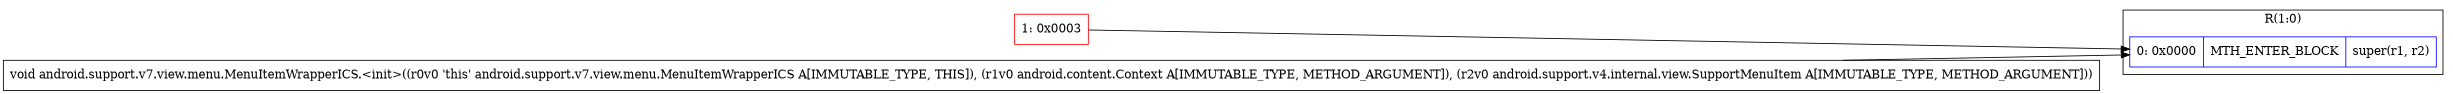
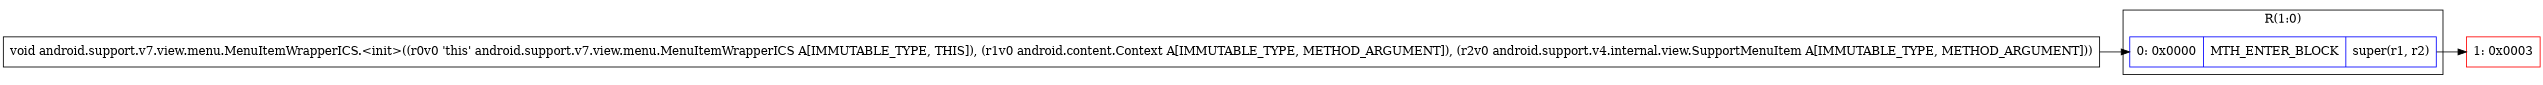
  digraph {
    rankdir=LR
    node [shape=record]
    n1 [color=blue label="{0\:\ 0x0000|MTH_ENTER_BLOCK\l|super(r1, r2)\l}"]
    n2 [color=red label="{1\:\ 0x0003}"]
    n3 [label="{void android.support.v7.view.menu.MenuItemWrapperICS.\<init\>((r0v0 'this' android.support.v7.view.menu.MenuItemWrapperICS A[IMMUTABLE_TYPE, THIS]), (r1v0 android.content.Context A[IMMUTABLE_TYPE, METHOD_ARGUMENT]), (r2v0 android.support.v4.internal.view.SupportMenuItem A[IMMUTABLE_TYPE, METHOD_ARGUMENT])) }"]
    subgraph cluster_1 {
      label="R(1:0)"
      n1
    }
-   n2 -> n1
+   n1 -> n2
    n3 -> n1
  }
